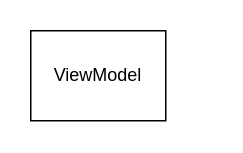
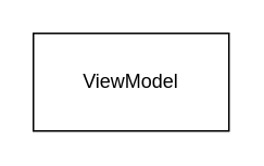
  <mxCell id="0" />
  <mxCell id="1" parent="0" />
- <mxCell id="2" value="ViewModel" style="whiteSpace=wrap;html=1;" parent="1" vertex="1"><mxGeometry x="20" y="20" width="90" height="60" as="geometry" /></mxCell>
+ <mxCell id="2" value="ViewModel" style="whiteSpace=wrap;html=1;" parent="1" vertex="1"><mxGeometry x="20" y="20" width="120" height="60" as="geometry" /></mxCell>
